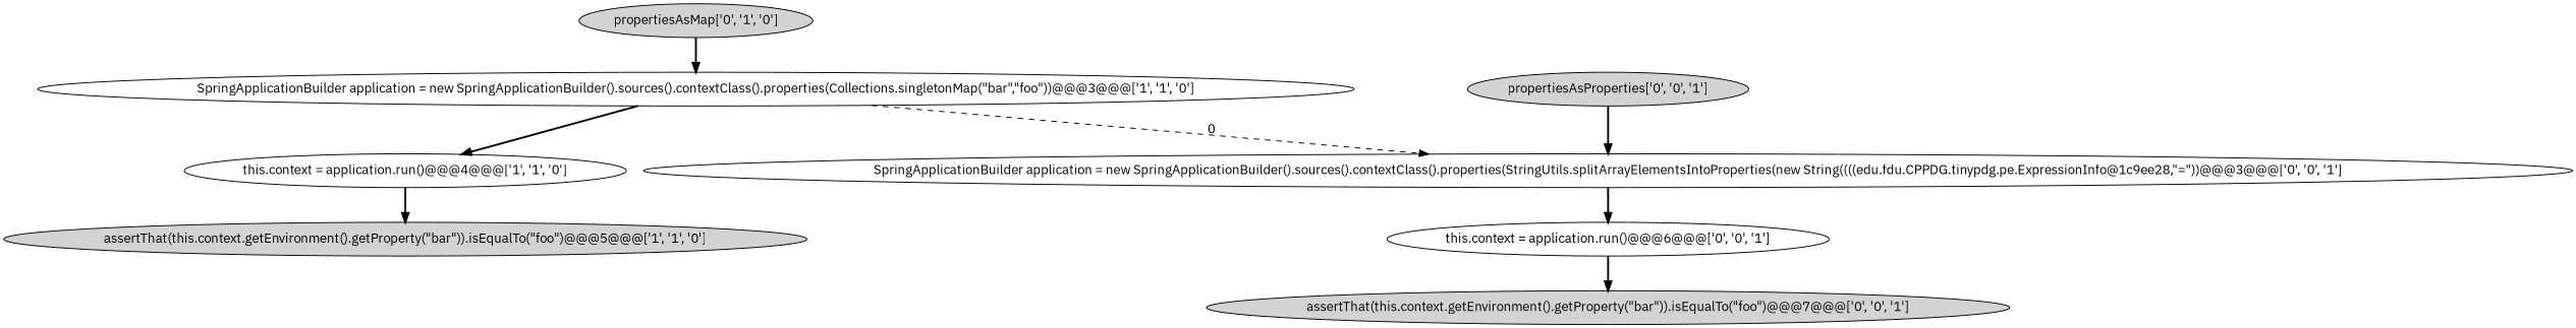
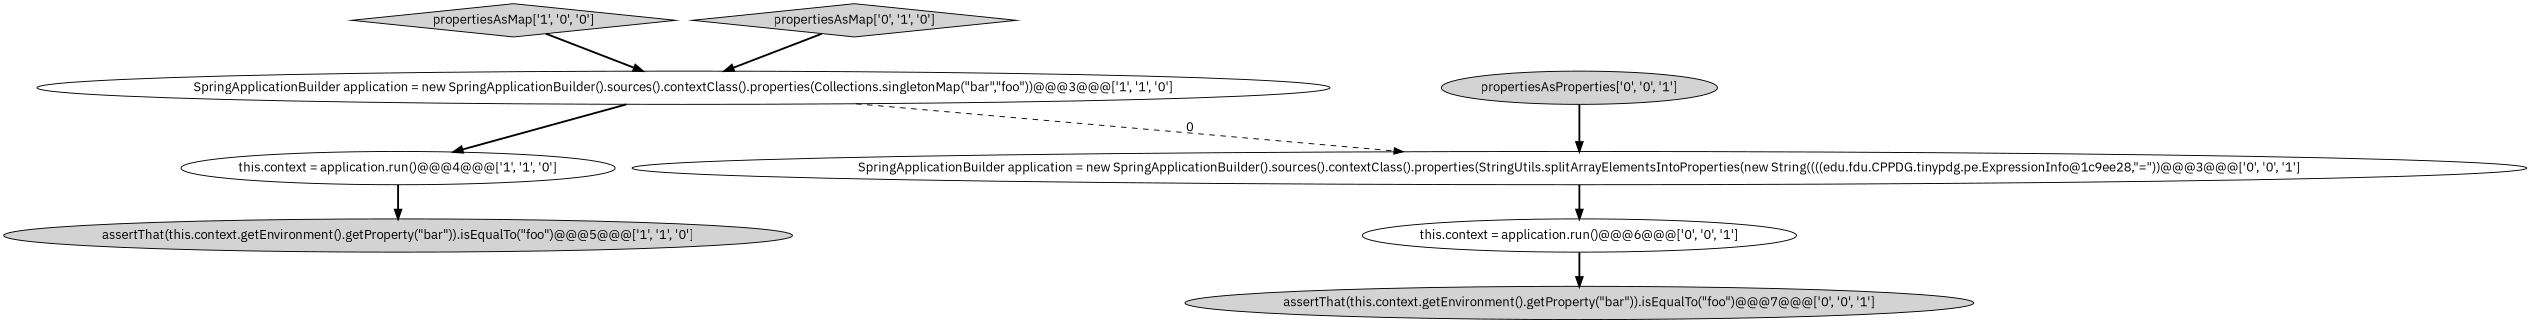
  digraph {
    fontname="IBM Plex Sans"
    node [fillcolor=lightgray fontname="IBM Plex Sans" shape=ellipse style=filled]
    edge [fontname="IBM Plex Sans" style=bold]
    n1 [fillcolor=white label="this.context = application.run()@@@6@@@['0', '0', '1']"]
    n2 [label="assertThat(this.context.getEnvironment().getProperty(\"bar\")).isEqualTo(\"foo\")@@@7@@@['0', '0', '1']"]
    n3 [label="assertThat(this.context.getEnvironment().getProperty(\"bar\")).isEqualTo(\"foo\")@@@5@@@['1', '1', '0']"]
    n4 [fillcolor=white label="SpringApplicationBuilder application = new SpringApplicationBuilder().sources().contextClass().properties(Collections.singletonMap(\"bar\",\"foo\"))@@@3@@@['1', '1', '0']"]
    n5 [fillcolor=white label="SpringApplicationBuilder application = new SpringApplicationBuilder().sources().contextClass().properties(StringUtils.splitArrayElementsIntoProperties(new String((((edu.fdu.CPPDG.tinypdg.pe.ExpressionInfo@1c9ee28,\"=\"))@@@3@@@['0', '0', '1']"]
    n6 [fillcolor=white label="this.context = application.run()@@@4@@@['1', '1', '0']"]
+   n7 [label="propertiesAsMap['1', '0', '0']" shape=diamond]
    n8 [label="propertiesAsProperties['0', '0', '1']"]
-   n9 [label="propertiesAsMap['0', '1', '0']"]
+   n9 [label="propertiesAsMap['0', '1', '0']" shape=diamond]
    n1 -> n2
    n4 -> n5 [label=0 style=dashed]
    n4 -> n6
    n5 -> n1
    n6 -> n3
+   n7 -> n4
    n8 -> n5
    n9 -> n4
  }
